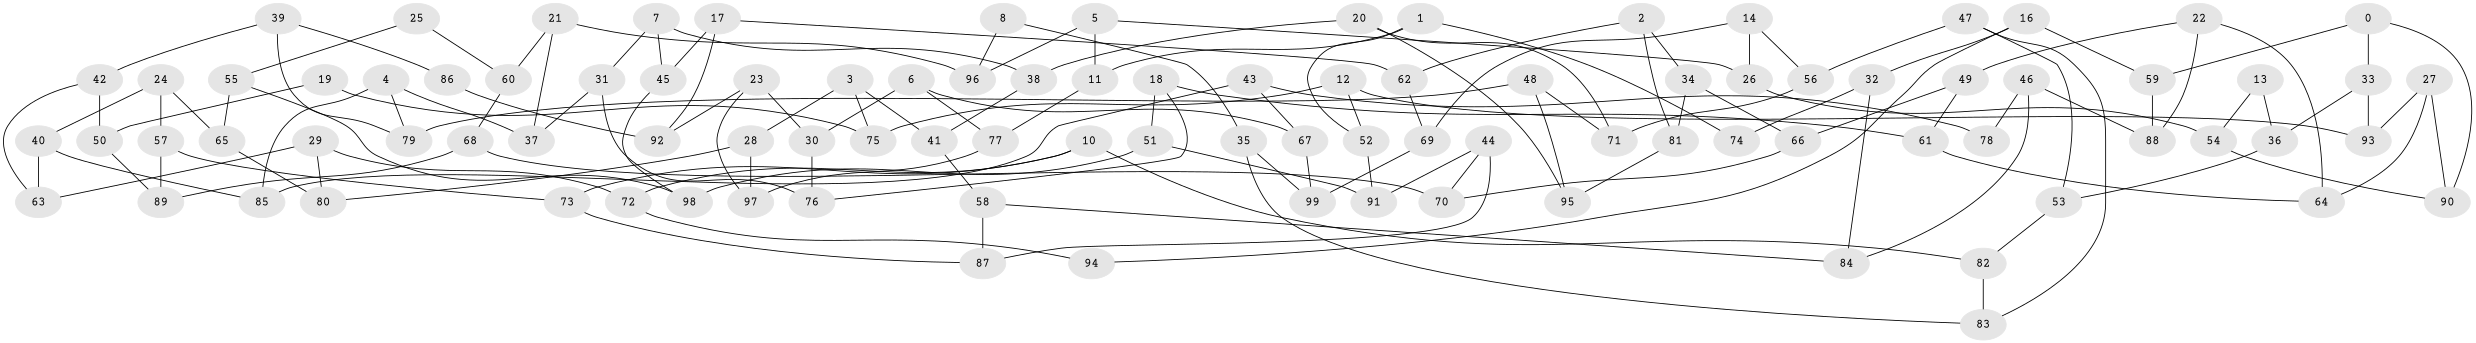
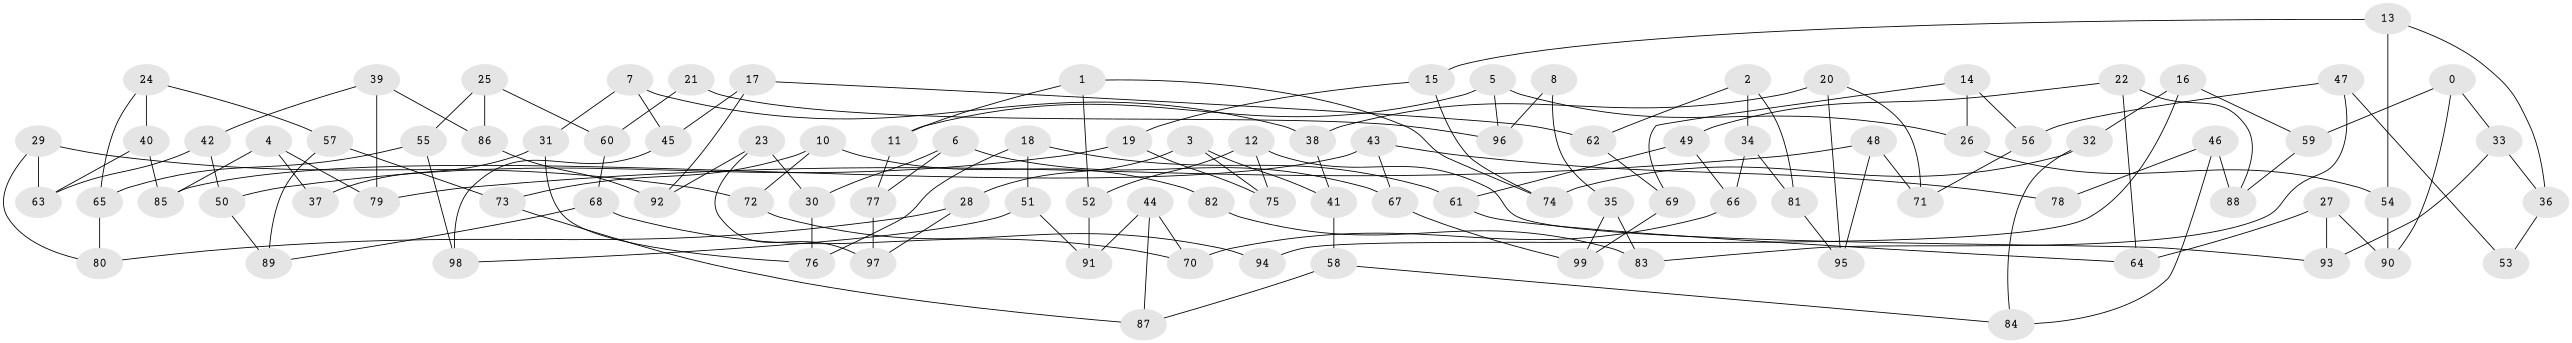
  graph {
    fontname="Courier Prime"
    node [color=gray90 fontname="Courier Prime" style=filled]
    edge [fontname="Courier Prime"]
    1
    11
    52
    74
    77
    91
    2
    34
    62
    81
    66
    69
    95
    3
    28
    41
    75
    97
    80
    58
    4
    37
    79
    85
    5
    26
    96
    54
    6
    30
    67
    76
    99
    7
    31
    38
    45
    98
    8
    35
    83
    n42 [label=0]
    33
    59
    90
    93
    36
    88
    10
    72
    73
    82
    94
    87
    12
    13
+   15
    19
    53
    14
    56
    71
    50
    16
    32
    84
    17
    92
    18
    51
    61
    64
    89
    20
    21
    60
    68
    22
    49
    23
    24
    40
    57
    65
    63
    25
    55
    86
    27
    29
    70
    39
    42
    43
    78
    44
    46
    47
    48
    1 -- 11
    1 -- 52
    1 -- 74
    11 -- 77
    52 -- 91
    77 -- 97
    2 -- 34
    2 -- 62
    2 -- 81
    34 -- 81
    34 -- 66
    62 -- 69
    81 -- 95
    66 -- 70
    69 -- 99
    3 -- 28
    3 -- 41
    3 -- 75
    28 -- 97
    28 -- 80
    41 -- 58
    58 -- 87
    58 -- 84
    4 -- 37
    4 -- 79
    4 -- 85
    5 -- 11
    5 -- 26
    5 -- 96
    26 -- 54
    54 -- 90
    6 -- 77
    6 -- 30
    6 -- 67
    30 -- 76
    67 -- 99
    7 -- 31
    7 -- 38
    7 -- 45
    31 -- 37
    31 -- 76
    38 -- 41
    45 -- 98
    8 -- 96
    8 -- 35
    35 -- 99
    35 -- 83
    n42 -- 33
    n42 -- 59
    n42 -- 90
    33 -- 93
    33 -- 36
    59 -- 88
    36 -- 53
    10 -- 72
    10 -- 73
    10 -- 82
    72 -- 94
    73 -- 87
    82 -- 83
    12 -- 52
    12 -- 75
    12 -- 93
    13 -- 54
    13 -- 36
+   13 -- 15
+   15 -- 74
+   15 -- 19
    19 -- 75
    19 -- 50
-   53 -- 82
    14 -- 69
    14 -- 26
    14 -- 56
    56 -- 71
    50 -- 89
    16 -- 59
    16 -- 94
    16 -- 32
    32 -- 74
    32 -- 84
    17 -- 62
    17 -- 45
    17 -- 92
    18 -- 76
    18 -- 51
    18 -- 61
    51 -- 91
    51 -- 98
    61 -- 64
    20 -- 95
    20 -- 38
    20 -- 71
-   21 -- 37
    21 -- 96
    21 -- 60
    60 -- 68
    68 -- 89
    68 -- 70
    22 -- 88
    22 -- 64
    22 -- 49
    49 -- 66
    49 -- 61
    23 -- 97
    23 -- 30
    23 -- 92
    24 -- 40
    24 -- 57
    24 -- 65
    40 -- 85
    40 -- 63
    57 -- 73
    57 -- 89
    65 -- 80
    25 -- 60
    25 -- 55
+   25 -- 86
    55 -- 98
    55 -- 65
    86 -- 92
    27 -- 90
    27 -- 93
    27 -- 64
    29 -- 80
    29 -- 72
    29 -- 63
    39 -- 79
    39 -- 86
    39 -- 42
    42 -- 50
    42 -- 63
    43 -- 85
    43 -- 67
    43 -- 78
    44 -- 91
    44 -- 87
    44 -- 70
    46 -- 88
    46 -- 84
    46 -- 78
    47 -- 83
    47 -- 53
    47 -- 56
    48 -- 95
    48 -- 79
    48 -- 71
  }
